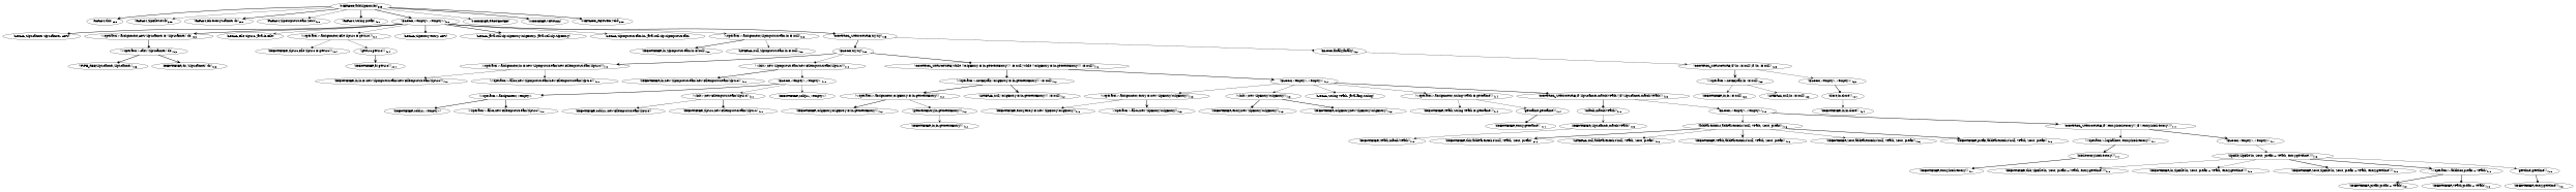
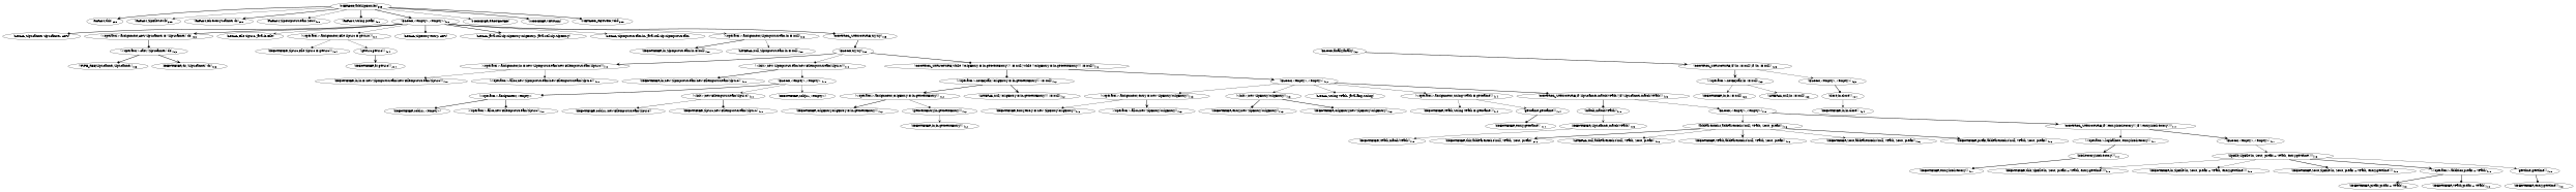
  digraph {
    edge [arrowhead=vee style=bold]
    n1 [label=<(METHOD,addZipEntries)<SUB>399</SUB>>]
    n2 [label=<(PARAM,this)<SUB>399</SUB>>]
    n3 [label=<(PARAM,ZipFileSet fs)<SUB>399</SUB>>]
    n4 [label=<(PARAM,DirectoryScanner ds)<SUB>399</SUB>>]
    n5 [label=<(PARAM,ZipOutputStream zOut)<SUB>400</SUB>>]
    n6 [label=<(PARAM,String prefix)<SUB>400</SUB>>]
    n7 [label=<(BLOCK,&lt;empty&gt;,&lt;empty&gt;)<SUB>402</SUB>>]
    n8 [label=<(MODIFIER,PROTECTED)>]
    n9 [label=<(MODIFIER,VIRTUAL)>]
    n10 [label=<(METHOD_RETURN,void)<SUB>399</SUB>>]
    n11 [label=<(LOCAL,ZipScanner zipScanner: ANY)>]
    n12 [label=<(&lt;operator&gt;.assignment,ANY zipScanner = (ZipScanner) ds)<SUB>403</SUB>>]
    n13 [label=<(LOCAL,File zipSrc: java.io.File)>]
    n14 [label=<(&lt;operator&gt;.assignment,File zipSrc = getSrc())<SUB>404</SUB>>]
    n15 [label=<(LOCAL,ZipEntry entry: ANY)>]
    n16 [label=<(LOCAL,java.util.zip.ZipEntry origEntry: java.util.zip.ZipEntry)>]
    n17 [label=<(LOCAL,ZipInputStream in: java.util.zip.ZipInputStream)>]
    n18 [label=<(&lt;operator&gt;.assignment,ZipInputStream in = null)<SUB>408</SUB>>]
    n19 [label=<(CONTROL_STRUCTURE,try,try)<SUB>409</SUB>>]
    n20 [label=<(&lt;operator&gt;.cast,(ZipScanner) ds)<SUB>403</SUB>>]
    n21 [label=<(IDENTIFIER,zipSrc,File zipSrc = getSrc())<SUB>404</SUB>>]
    n22 [label=<(getSrc,getSrc())<SUB>404</SUB>>]
    n23 [label=<(IDENTIFIER,in,ZipInputStream in = null)<SUB>408</SUB>>]
    n24 [label=<(LITERAL,null,ZipInputStream in = null)<SUB>408</SUB>>]
    n25 [label=<(BLOCK,try,try)<SUB>409</SUB>>]
    n26 [label=<(BLOCK,finally,finally)<SUB>422</SUB>>]
    n27 [label=<(TYPE_REF,ZipScanner,ZipScanner)<SUB>403</SUB>>]
    n28 [label=<(IDENTIFIER,ds,(ZipScanner) ds)<SUB>403</SUB>>]
    n29 [label=<(IDENTIFIER,fs,getSrc())<SUB>204</SUB>>]
    n30 [label=<(&lt;operator&gt;.assignment,in = new ZipInputStream(new FileInputStream(zipSrc)))<SUB>410</SUB>>]
    n31 [label=<(&lt;init&gt;,new ZipInputStream(new FileInputStream(zipSrc)))<SUB>410</SUB>>]
    n32 [label=<(CONTROL_STRUCTURE,while ((origEntry = in.getNextEntry()) != null),while ((origEntry = in.getNextEntry()) != null))<SUB>412</SUB>>]
    n33 [label=<(CONTROL_STRUCTURE,if (in != null),if (in != null))<SUB>423</SUB>>]
    n34 [label=<(IDENTIFIER,in,in = new ZipInputStream(new FileInputStream(zipSrc)))<SUB>410</SUB>>]
    n35 [label=<(&lt;operator&gt;.alloc,new ZipInputStream(new FileInputStream(zipSrc)))<SUB>410</SUB>>]
    n36 [label=<(IDENTIFIER,in,new ZipInputStream(new FileInputStream(zipSrc)))<SUB>410</SUB>>]
    n37 [label=<(BLOCK,&lt;empty&gt;,&lt;empty&gt;)<SUB>410</SUB>>]
    n38 [label=<(&lt;operator&gt;.notEquals,(origEntry = in.getNextEntry()) != null)<SUB>412</SUB>>]
    n39 [label=<(BLOCK,&lt;empty&gt;,&lt;empty&gt;)<SUB>412</SUB>>]
    n40 [label=<(&lt;operator&gt;.assignment,&lt;empty&gt;)>]
    n41 [label=<(&lt;init&gt;,new FileInputStream(zipSrc))<SUB>410</SUB>>]
    n42 [label=<(IDENTIFIER,$obj21,&lt;empty&gt;)>]
    n43 [label=<(IDENTIFIER,$obj21,&lt;empty&gt;)>]
    n44 [label=<(&lt;operator&gt;.alloc,new FileInputStream(zipSrc))<SUB>410</SUB>>]
    n45 [label=<(IDENTIFIER,$obj21,new FileInputStream(zipSrc))>]
    n46 [label=<(IDENTIFIER,zipSrc,new FileInputStream(zipSrc))<SUB>410</SUB>>]
    n47 [label=<(&lt;operator&gt;.assignment,origEntry = in.getNextEntry())<SUB>412</SUB>>]
    n48 [label=<(LITERAL,null,(origEntry = in.getNextEntry()) != null)<SUB>412</SUB>>]
    n49 [label=<(&lt;operator&gt;.assignment,entry = new ZipEntry(origEntry))<SUB>413</SUB>>]
    n50 [label=<(&lt;init&gt;,new ZipEntry(origEntry))<SUB>413</SUB>>]
    n51 [label=<(LOCAL,String vPath: java.lang.String)>]
    n52 [label=<(&lt;operator&gt;.assignment,String vPath = getName())<SUB>414</SUB>>]
    n53 [label=<(CONTROL_STRUCTURE,if (zipScanner.match(vPath)),if (zipScanner.match(vPath)))<SUB>415</SUB>>]
    n54 [label=<(IDENTIFIER,origEntry,origEntry = in.getNextEntry())<SUB>412</SUB>>]
    n55 [label=<(getNextEntry,in.getNextEntry())<SUB>412</SUB>>]
    n56 [label=<(IDENTIFIER,in,in.getNextEntry())<SUB>412</SUB>>]
    n57 [label=<(IDENTIFIER,entry,entry = new ZipEntry(origEntry))<SUB>413</SUB>>]
    n58 [label=<(&lt;operator&gt;.alloc,new ZipEntry(origEntry))<SUB>413</SUB>>]
    n59 [label=<(IDENTIFIER,entry,new ZipEntry(origEntry))<SUB>413</SUB>>]
    n60 [label=<(IDENTIFIER,origEntry,new ZipEntry(origEntry))<SUB>413</SUB>>]
    n61 [label=<(IDENTIFIER,vPath,String vPath = getName())<SUB>414</SUB>>]
    n62 [label=<(getName,getName())<SUB>414</SUB>>]
    n63 [label=<(match,match(vPath))<SUB>415</SUB>>]
    n64 [label=<(BLOCK,&lt;empty&gt;,&lt;empty&gt;)<SUB>415</SUB>>]
    n65 [label=<(IDENTIFIER,entry,getName())<SUB>414</SUB>>]
    n66 [label=<(IDENTIFIER,zipScanner,match(vPath))<SUB>415</SUB>>]
    n67 [label=<(addParentDirs,addParentDirs(null, vPath, zOut, prefix))<SUB>416</SUB>>]
    n68 [label=<(CONTROL_STRUCTURE,if (!entry.isDirectory()),if (!entry.isDirectory()))<SUB>417</SUB>>]
    n69 [label=<(IDENTIFIER,vPath,match(vPath))<SUB>415</SUB>>]
    n70 [label=<(IDENTIFIER,this,addParentDirs(null, vPath, zOut, prefix))<SUB>616</SUB>>]
    n71 [label=<(LITERAL,null,addParentDirs(null, vPath, zOut, prefix))<SUB>416</SUB>>]
    n72 [label=<(IDENTIFIER,vPath,addParentDirs(null, vPath, zOut, prefix))<SUB>416</SUB>>]
    n73 [label=<(IDENTIFIER,zOut,addParentDirs(null, vPath, zOut, prefix))<SUB>416</SUB>>]
    n74 [label=<(IDENTIFIER,prefix,addParentDirs(null, vPath, zOut, prefix))<SUB>416</SUB>>]
    n75 [label=<(&lt;operator&gt;.logicalNot,!entry.isDirectory())<SUB>417</SUB>>]
    n76 [label=<(BLOCK,&lt;empty&gt;,&lt;empty&gt;)<SUB>417</SUB>>]
    n77 [label=<(isDirectory,isDirectory())<SUB>417</SUB>>]
    n78 [label=<(zipFile,zipFile(in, zOut, prefix + vPath, entry.getTime()))<SUB>418</SUB>>]
    n79 [label=<(IDENTIFIER,entry,isDirectory())<SUB>417</SUB>>]
    n80 [label=<(IDENTIFIER,this,zipFile(in, zOut, prefix + vPath, entry.getTime()))<SUB>418</SUB>>]
    n81 [label=<(IDENTIFIER,in,zipFile(in, zOut, prefix + vPath, entry.getTime()))<SUB>418</SUB>>]
    n82 [label=<(IDENTIFIER,zOut,zipFile(in, zOut, prefix + vPath, entry.getTime()))<SUB>418</SUB>>]
    n83 [label=<(&lt;operator&gt;.addition,prefix + vPath)<SUB>418</SUB>>]
    n84 [label=<(getTime,getTime())<SUB>418</SUB>>]
    n85 [label=<(IDENTIFIER,prefix,prefix + vPath)<SUB>418</SUB>>]
    n86 [label=<(IDENTIFIER,vPath,prefix + vPath)<SUB>418</SUB>>]
    n87 [label=<(IDENTIFIER,entry,getTime())<SUB>418</SUB>>]
    n88 [label=<(&lt;operator&gt;.notEquals,in != null)<SUB>423</SUB>>]
    n89 [label=<(BLOCK,&lt;empty&gt;,&lt;empty&gt;)<SUB>423</SUB>>]
    n90 [label=<(IDENTIFIER,in,in != null)<SUB>423</SUB>>]
    n91 [label=<(LITERAL,null,in != null)<SUB>423</SUB>>]
    n92 [label=<(close,in.close())<SUB>424</SUB>>]
    n93 [label=<(IDENTIFIER,in,in.close())<SUB>424</SUB>>]
    n1 -> n2
    n1 -> n3 [style=solid]
    n1 -> n4
    n1 -> n5 [arrowhead=dot style=solid]
    n1 -> n6 [arrowhead=dot]
    n1 -> n7
    n1 -> n8 [style=solid]
    n1 -> n9 [arrowhead=dot]
    n1 -> n10 [arrowhead=dot]
    n7 -> n11 [arrowhead=dot]
    n7 -> n12
    n7 -> n13 [style=solid]
    n7 -> n14 [arrowhead=dot style=solid]
    n7 -> n15 [arrowhead=dot]
    n7 -> n16
    n7 -> n17 [style=solid]
    n7 -> n18 [style=solid]
    n7 -> n19 [arrowhead=dot]
    n12 -> n20 [arrowhead=dot]
    n14 -> n21 [arrowhead=dot style=solid]
    n14 -> n22 [style=solid]
    n18 -> n23
    n18 -> n24 [style=solid]
    n19 -> n25 [arrowhead=dot]
-   n19 -> n26 [arrowhead=dot style=solid]
    n20 -> n27 [arrowhead=dot]
    n20 -> n28
    n22 -> n29
    n25 -> n30
    n25 -> n31 [arrowhead=dot style=solid]
    n25 -> n32 [arrowhead=dot]
-   n26 -> n33 [style=solid]
+   n26 -> n33
    n30 -> n34 [arrowhead=dot style=solid]
    n30 -> n35 [arrowhead=dot style=solid]
    n31 -> n36 [arrowhead=dot]
    n31 -> n37 [arrowhead=dot style=solid]
    n32 -> n38 [arrowhead=dot]
    n32 -> n39
    n33 -> n88
    n33 -> n89 [style=solid]
    n37 -> n40 [arrowhead=dot]
    n37 -> n41 [style=solid]
    n37 -> n42 [style=solid]
    n38 -> n47
    n38 -> n48
    n39 -> n49 [arrowhead=dot style=solid]
    n39 -> n50 [style=solid]
    n39 -> n51 [arrowhead=dot style=solid]
    n39 -> n52 [style=solid]
    n39 -> n53 [arrowhead=dot]
    n40 -> n43 [arrowhead=dot]
    n40 -> n44 [arrowhead=dot]
    n41 -> n45 [arrowhead=dot style=solid]
    n41 -> n46 [arrowhead=dot]
    n47 -> n54
    n47 -> n55 [arrowhead=dot style=solid]
    n49 -> n57 [arrowhead=dot style=solid]
    n49 -> n58
    n50 -> n59 [arrowhead=dot]
    n50 -> n60 [arrowhead=dot]
    n52 -> n61 [arrowhead=dot style=solid]
    n52 -> n62 [style=solid]
    n53 -> n63 [arrowhead=dot]
    n53 -> n64 [arrowhead=dot style=solid]
    n55 -> n56 [style=solid]
    n62 -> n65 [arrowhead=dot]
    n63 -> n66 [style=solid]
    n64 -> n67 [style=solid]
    n64 -> n68
    n66 -> n69 [style=solid]
    n67 -> n70
    n67 -> n71 [arrowhead=dot style=solid]
    n67 -> n72
    n67 -> n73 [style=solid]
    n67 -> n74
    n68 -> n75 [arrowhead=dot style=solid]
    n68 -> n76
    n75 -> n77
    n76 -> n78 [style=solid]
    n77 -> n79 [arrowhead=dot]
    n78 -> n80 [style=solid]
    n78 -> n81 [arrowhead=dot style=solid]
    n78 -> n82 [arrowhead=dot]
    n78 -> n83
    n78 -> n84 [style=solid]
    n83 -> n85
    n83 -> n86 [arrowhead=dot]
    n84 -> n87 [arrowhead=dot]
    n88 -> n90 [style=solid]
    n88 -> n91 [style=solid]
    n89 -> n92 [arrowhead=dot]
    n92 -> n93 [style=solid]
  }
